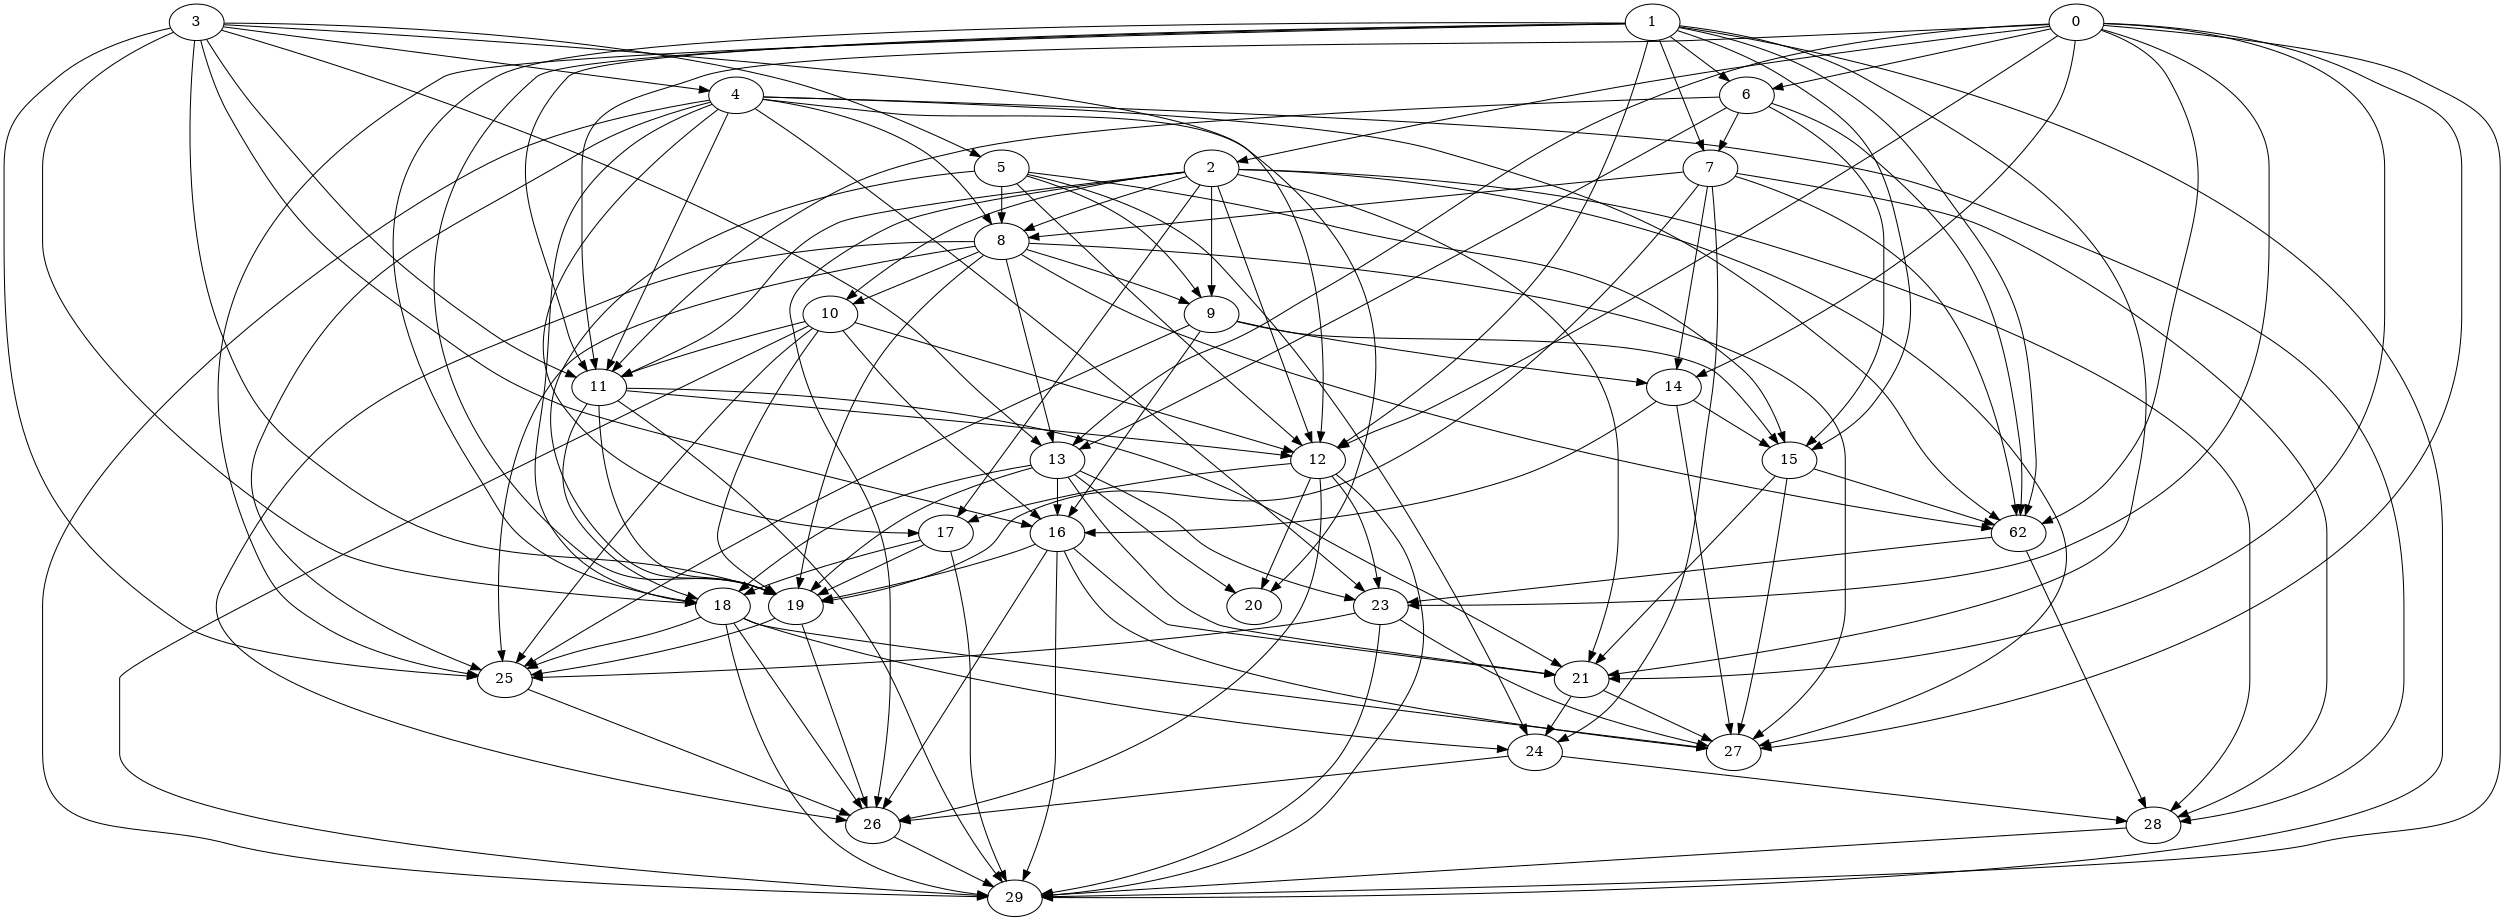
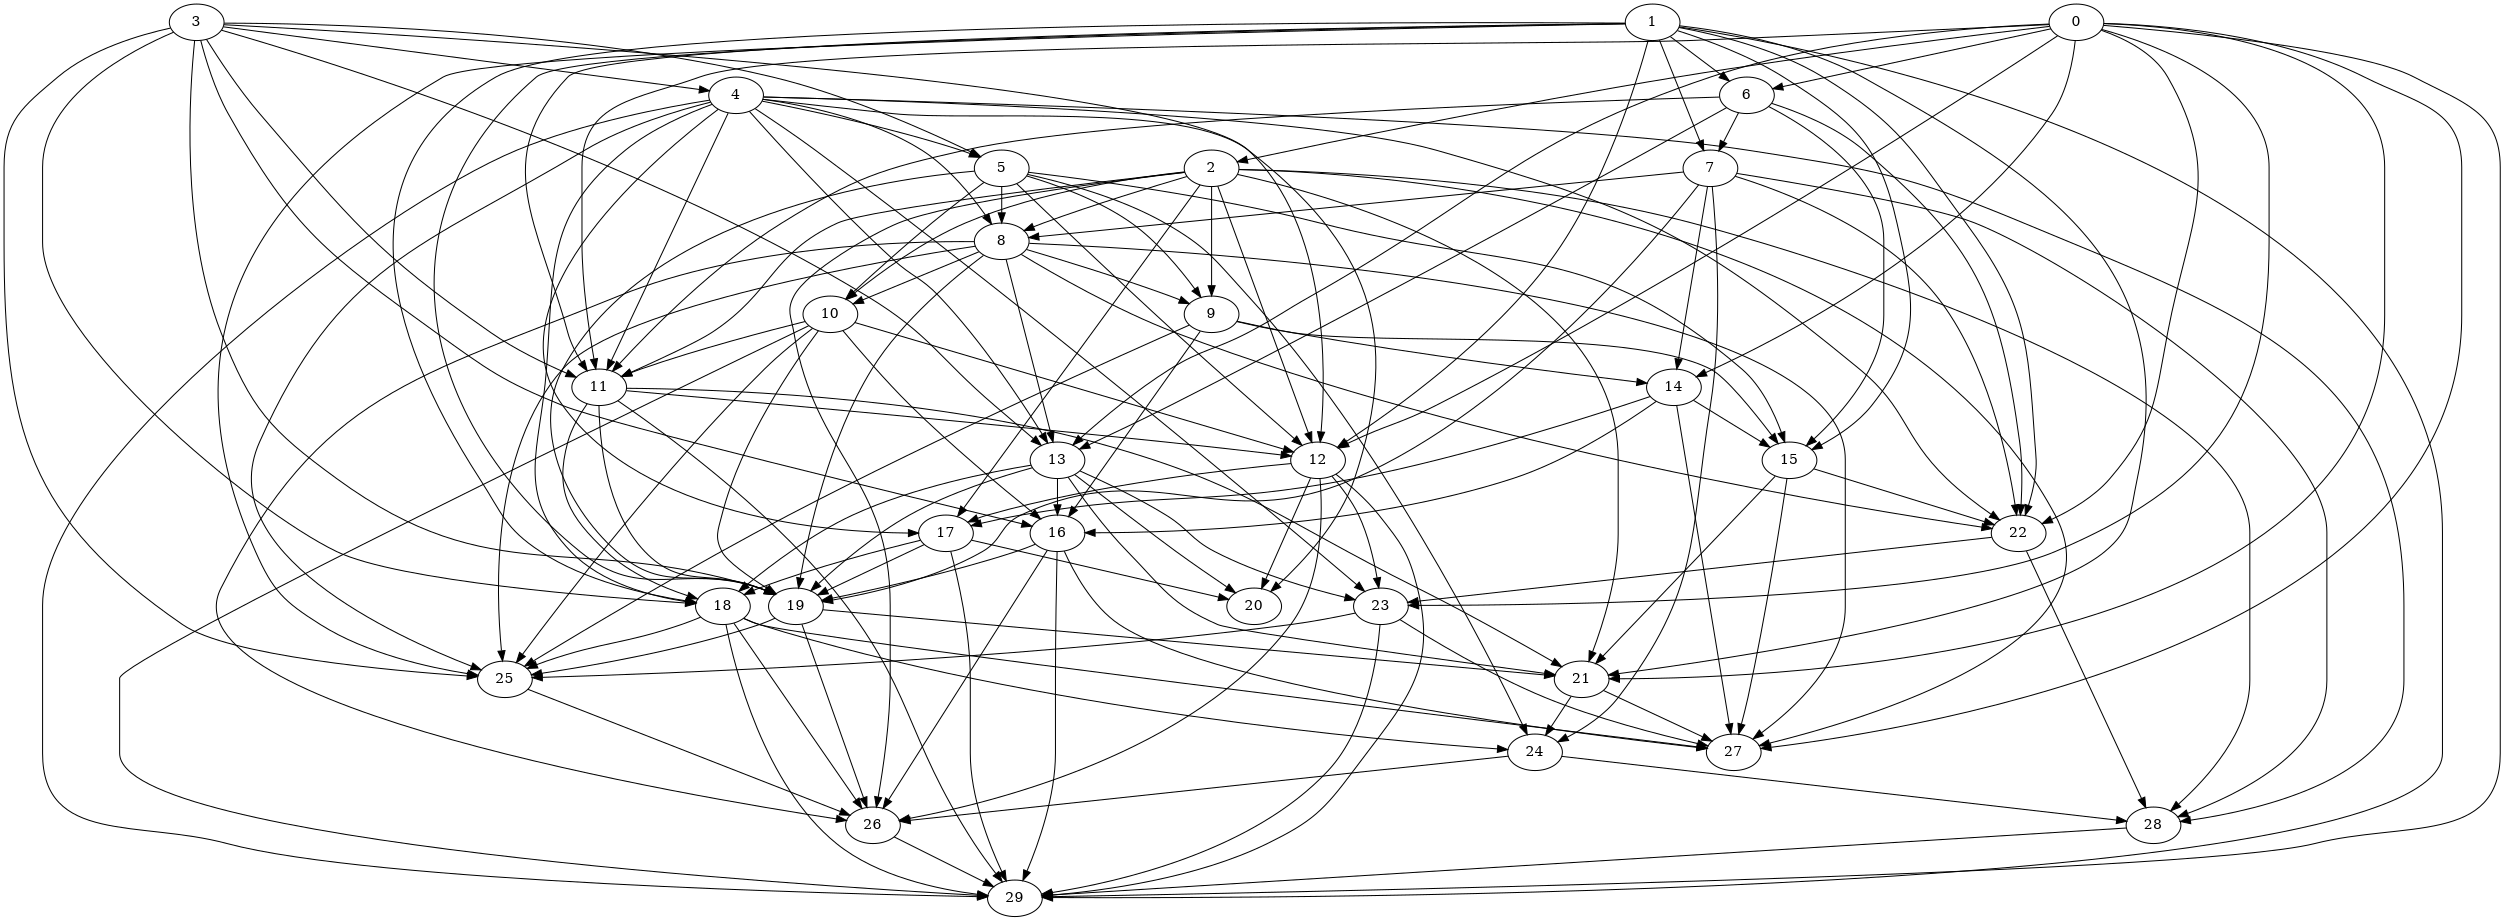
  digraph {
    node [Weight=10]
    edge [Weight=4]
    3 [Weight=6]
    4 [Weight=9]
    5 [Weight=5]
    11
    12 [Weight=2]
    13 [Weight=2]
    16
    19 [Weight=3]
    18 [Weight=6]
    25 [Weight=3]
-   22 [Weight=7 label=62]
+   22 [Weight=7]
    29
    23 [Weight=6]
    8 [Weight=4]
    17 [Weight=6]
    20 [Weight=4]
    28 [Weight=4]
    15 [Weight=5]
    10 [Weight=7]
    9 [Weight=9]
    24 [Weight=8]
    21
    26 [Weight=2]
    27 [Weight=2]
    1 [Weight=9]
    6
    7 [Weight=3]
    14 [Weight=3]
    0 [Weight=3]
    2 [Weight=5]
    3 -> 4 [Weight=16]
    3 -> 5 [Weight=18]
    3 -> 11 [Weight=18]
    3 -> 12 [Weight=18]
    3 -> 13
    3 -> 16 [Weight=10]
    3 -> 19 [Weight=8]
    3 -> 18 [Weight=14]
    3 -> 25 [Weight=10]
+   4 -> 5
    4 -> 11
+   4 -> 13 [Weight=10]
    4 -> 18 [Weight=8]
    4 -> 25 [Weight=16]
    4 -> 22 [Weight=20]
    4 -> 29 [Weight=6]
    4 -> 23 [Weight=14]
    4 -> 8 [Weight=20]
    4 -> 17 [Weight=10]
    4 -> 20 [Weight=12]
    4 -> 28 [Weight=18]
    5 -> 12 [Weight=14]
    5 -> 19 [Weight=12]
    5 -> 8 [Weight=18]
    5 -> 15 [Weight=20]
+   5 -> 10
    5 -> 9 [Weight=14]
    5 -> 24 [Weight=16]
    11 -> 12 [Weight=16]
    11 -> 19 [Weight=6]
    11 -> 18 [Weight=18]
    11 -> 29 [Weight=14]
    11 -> 21 [Weight=10]
    12 -> 29 [Weight=16]
    12 -> 23 [Weight=10]
    12 -> 17 [Weight=18]
    12 -> 20 [Weight=20]
    12 -> 26 [Weight=6]
    13 -> 16 [Weight=12]
    13 -> 19 [Weight=20]
    13 -> 18 [Weight=10]
    13 -> 23 [Weight=8]
    13 -> 20 [Weight=20]
    13 -> 21 [Weight=8]
    16 -> 19 [Weight=6]
    16 -> 29 [Weight=8]
    16 -> 26
    16 -> 27 [Weight=18]
    19 -> 25 [Weight=12]
-   16 -> 21 [Weight=12]
+   19 -> 21 [Weight=12]
    19 -> 26 [Weight=6]
    18 -> 25 [Weight=8]
    18 -> 29
    18 -> 24 [Weight=10]
    18 -> 26 [Weight=8]
    18 -> 27 [Weight=18]
    25 -> 26 [Weight=16]
    22 -> 23 [Weight=20]
    22 -> 28 [Weight=14]
    23 -> 25 [Weight=6]
    23 -> 29 [Weight=6]
    23 -> 27 [Weight=6]
    8 -> 13
    8 -> 19 [Weight=6]
    8 -> 25
    8 -> 22 [Weight=18]
    8 -> 10 [Weight=12]
    8 -> 9 [Weight=10]
    8 -> 26 [Weight=20]
    8 -> 27 [Weight=16]
    17 -> 19 [Weight=10]
    17 -> 18 [Weight=20]
    17 -> 29 [Weight=20]
+   17 -> 20 [Weight=10]
    28 -> 29 [Weight=10]
    15 -> 22 [Weight=8]
    15 -> 21 [Weight=14]
    15 -> 27 [Weight=20]
    10 -> 11 [Weight=20]
    10 -> 12 [Weight=14]
    10 -> 16 [Weight=16]
    10 -> 19 [Weight=12]
    10 -> 25 [Weight=12]
    10 -> 29
    9 -> 16 [Weight=18]
    9 -> 25 [Weight=16]
    9 -> 15 [Weight=8]
    9 -> 14 [Weight=6]
    24 -> 28 [Weight=12]
    24 -> 26
    21 -> 24 [Weight=20]
    21 -> 27 [Weight=12]
    26 -> 29 [Weight=6]
    1 -> 11 [Weight=14]
    1 -> 12 [Weight=8]
    1 -> 19 [Weight=12]
    1 -> 18 [Weight=8]
    1 -> 25 [Weight=16]
    1 -> 22
    1 -> 29
    1 -> 15 [Weight=18]
    1 -> 21 [Weight=20]
    1 -> 6 [Weight=8]
    1 -> 7 [Weight=20]
    6 -> 11 [Weight=10]
    6 -> 13 [Weight=14]
    6 -> 22 [Weight=18]
    6 -> 15 [Weight=14]
    6 -> 7
    7 -> 19 [Weight=8]
    7 -> 22
    7 -> 8 [Weight=12]
    7 -> 28 [Weight=14]
    7 -> 24 [Weight=18]
    7 -> 14
    14 -> 16 [Weight=6]
+   14 -> 17 [Weight=14]
    14 -> 15
    14 -> 27 [Weight=6]
    0 -> 11
    0 -> 12 [Weight=8]
    0 -> 13 [Weight=8]
    0 -> 22
    0 -> 29 [Weight=20]
    0 -> 23 [Weight=18]
    0 -> 21 [Weight=16]
    0 -> 27
    0 -> 6 [Weight=10]
    0 -> 14 [Weight=20]
    0 -> 2 [Weight=8]
    2 -> 11 [Weight=20]
    2 -> 12 [Weight=14]
    2 -> 8 [Weight=14]
    2 -> 17 [Weight=12]
    2 -> 28 [Weight=12]
    2 -> 10
    2 -> 9 [Weight=18]
    2 -> 21 [Weight=14]
    2 -> 26 [Weight=10]
    2 -> 27
  }
